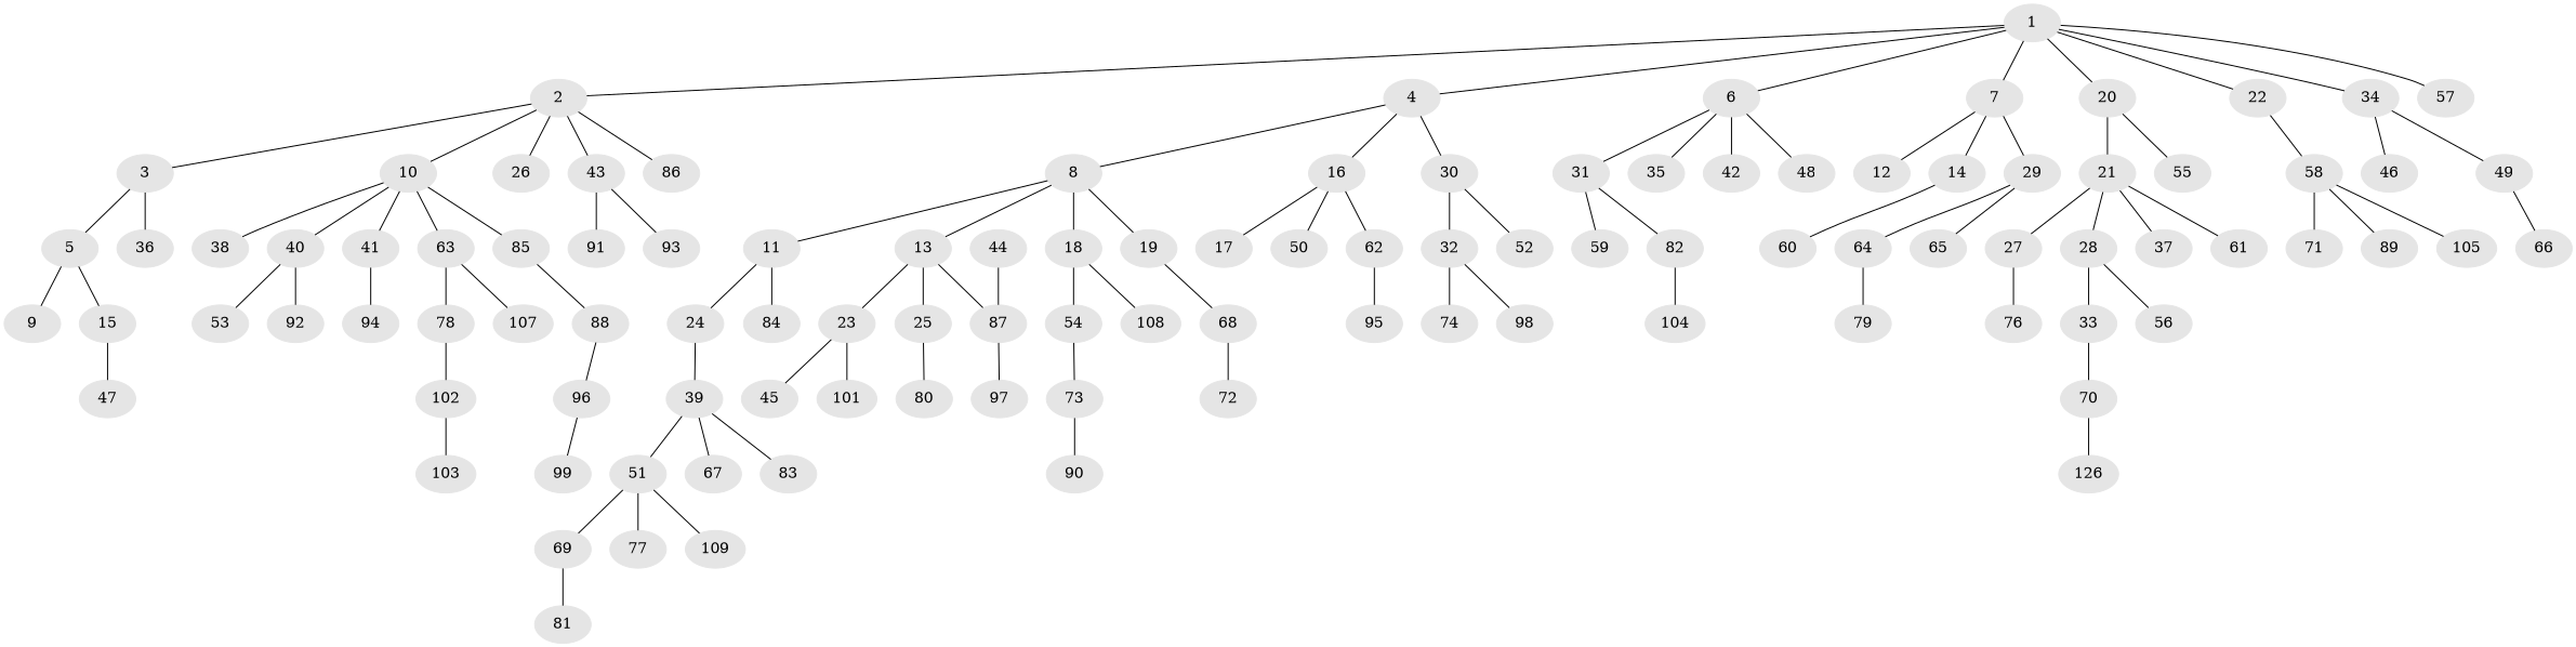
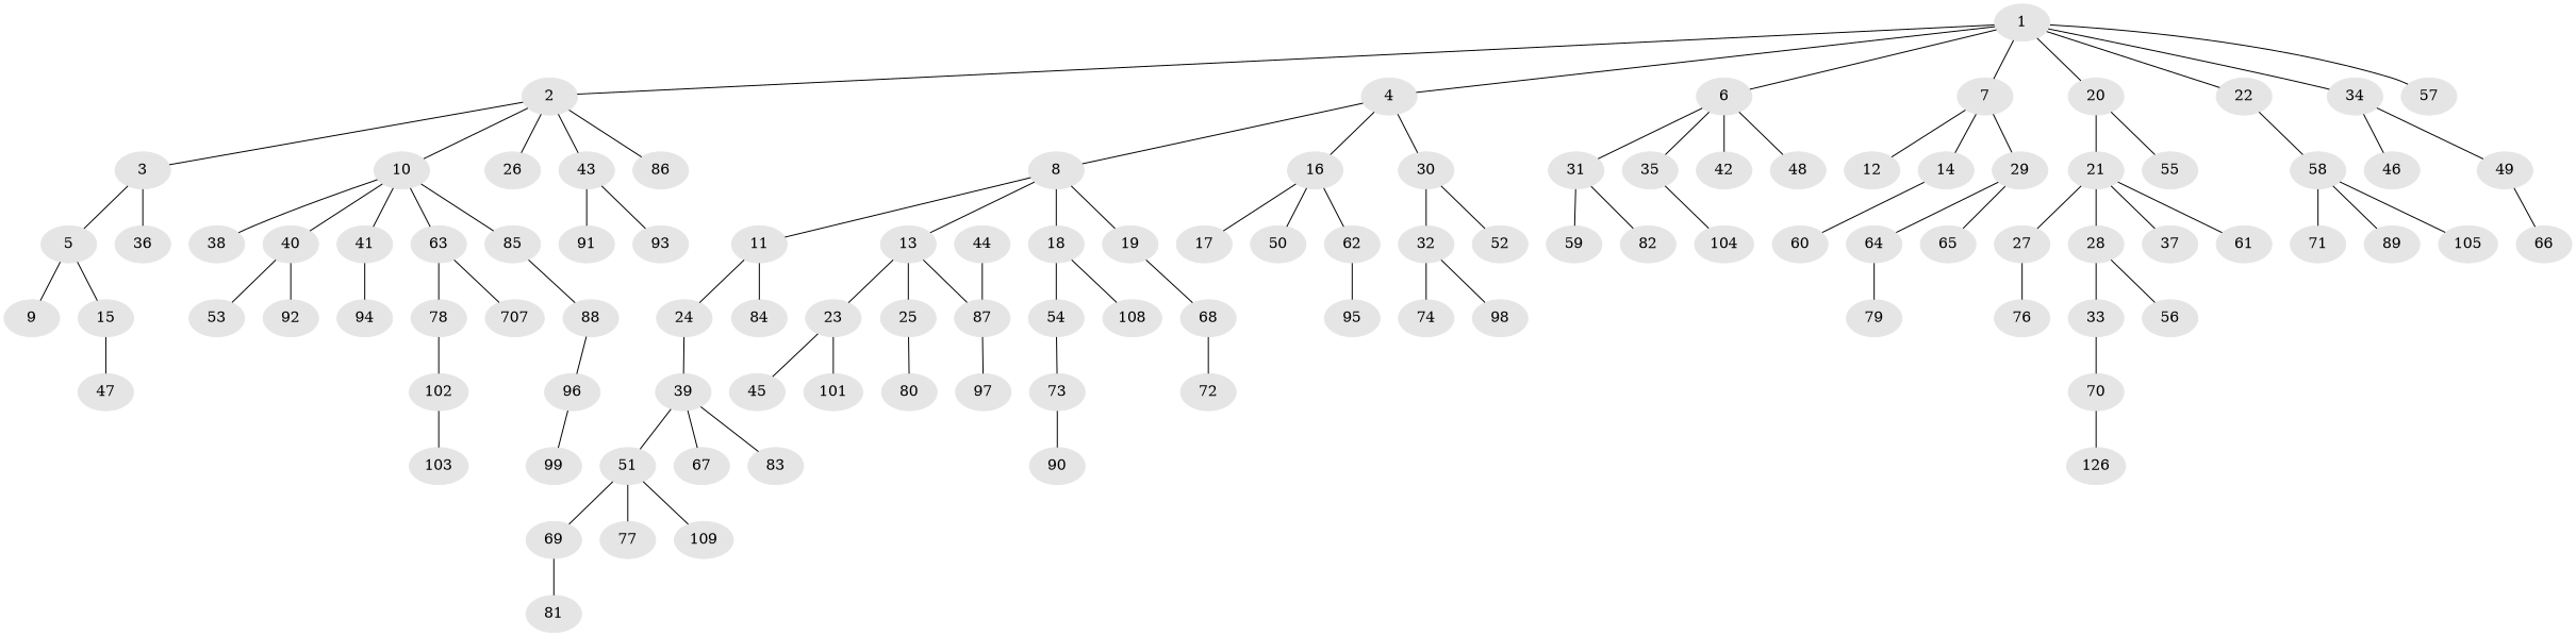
  graph {
    node [color=gray90 style=filled]
    1
    2
    4
    6
    7
    20
    22
    34
    57
    3
    10
    26
    43
    86
    8
    16
    30
    31
    35
    42
    48
    12
    14
    29
    21
    55
    58
    46
    49
    5
    36
    38
    40
    41
    63
    85
    91
    93
    9
    15
    11
    13
    18
    19
    17
    50
    62
    32
    52
    47
    59
    82
    60
    64
    65
    24
    84
    23
    25
    87
    54
    108
    68
    53
    92
    94
    78
-   107
+   107 [label=707]
    88
    39
    45
    101
    80
    44
    95
    73
    72
    27
    28
    37
    61
    76
    33
    56
    71
    89
    105
    51
    67
    83
    70
    79
    74
    98
    104
    n96 [label=126]
    66
    69
    77
    109
    97
    81
    90
    102
    103
    96
    99
    1 -- 2
    1 -- 4
    1 -- 6
    1 -- 7
    1 -- 20
    1 -- 22
    1 -- 34
    1 -- 57
    2 -- 3
    2 -- 10
    2 -- 26
    2 -- 43
    2 -- 86
    4 -- 8
    4 -- 16
    4 -- 30
    6 -- 31
    6 -- 35
    6 -- 42
    6 -- 48
    7 -- 12
    7 -- 14
    7 -- 29
    20 -- 21
    20 -- 55
    22 -- 58
    34 -- 46
    34 -- 49
    3 -- 5
    3 -- 36
    10 -- 38
    10 -- 40
    10 -- 41
    10 -- 63
    10 -- 85
    43 -- 91
    43 -- 93
    8 -- 11
    8 -- 13
    8 -- 18
    8 -- 19
    16 -- 17
    16 -- 50
    16 -- 62
    30 -- 32
    30 -- 52
    31 -- 59
    31 -- 82
    14 -- 60
    29 -- 64
    29 -- 65
    21 -- 27
    21 -- 28
    21 -- 37
    21 -- 61
    58 -- 71
    58 -- 89
    58 -- 105
    49 -- 66
    5 -- 9
    5 -- 15
    40 -- 53
    40 -- 92
    41 -- 94
    63 -- 78
    63 -- 107
    85 -- 88
    15 -- 47
    11 -- 24
    11 -- 84
    13 -- 23
    13 -- 25
    13 -- 87
    18 -- 54
    18 -- 108
    19 -- 68
    62 -- 95
    32 -- 74
    32 -- 98
-   82 -- 104
+   35 -- 104
    64 -- 79
    24 -- 39
    23 -- 45
    23 -- 101
    25 -- 80
    87 -- 97
    54 -- 73
    68 -- 72
    78 -- 102
    88 -- 96
    39 -- 51
    39 -- 67
    39 -- 83
    44 -- 87
    73 -- 90
    27 -- 76
    28 -- 33
    28 -- 56
    33 -- 70
    51 -- 69
    51 -- 77
    51 -- 109
    70 -- n96
    69 -- 81
    102 -- 103
    96 -- 99
  }
